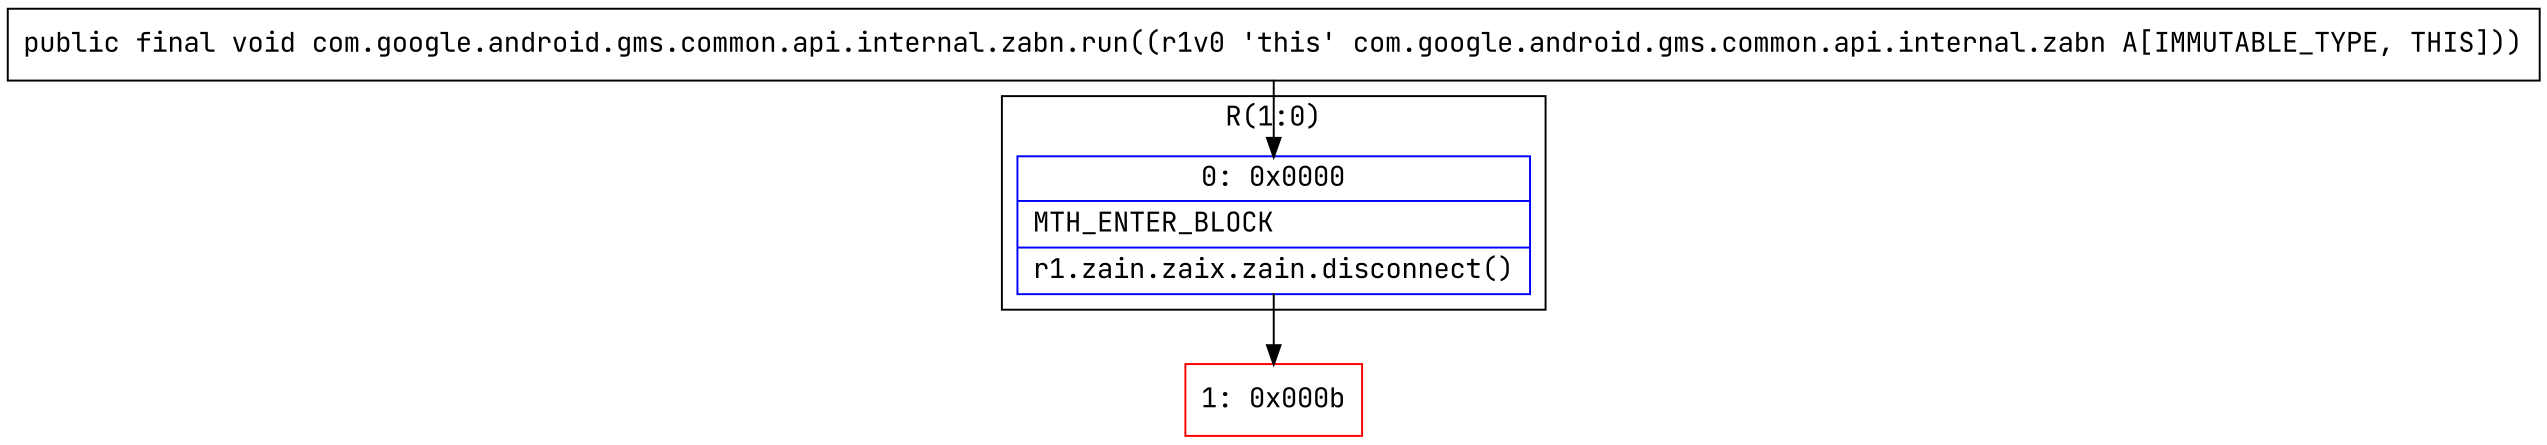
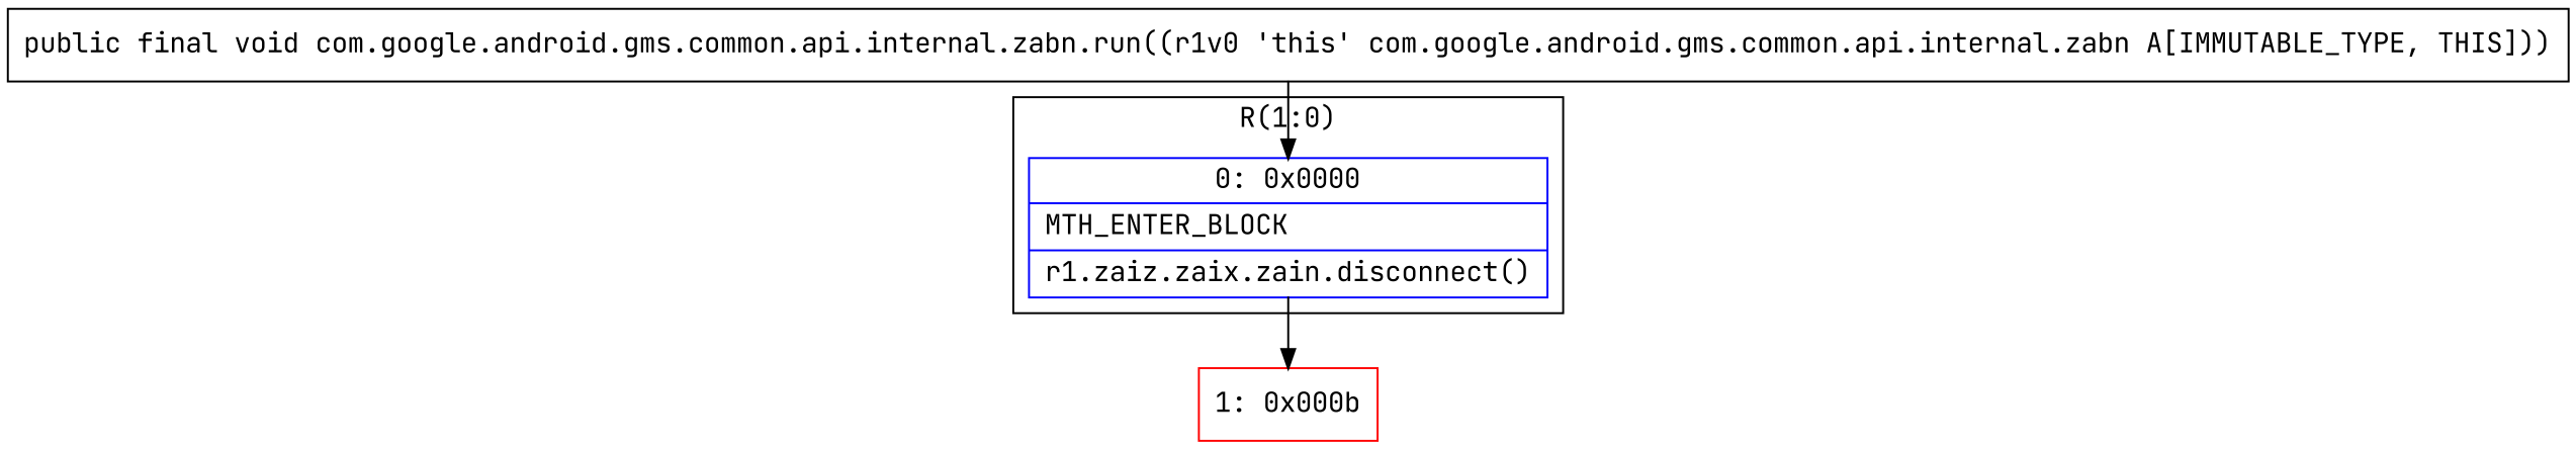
  digraph {
    fontname="JetBrains Mono"
    node [shape=record fontname="JetBrains Mono"]
    edge [fontname="JetBrains Mono"]
-   n1 [color=blue label="{0\:\ 0x0000|MTH_ENTER_BLOCK\l|r1.zain.zaix.zain.disconnect()\l}"]
+   n1 [color=blue label="{0\:\ 0x0000|MTH_ENTER_BLOCK\l|r1.zaiz.zaix.zain.disconnect()\l}"]
    n2 [color=red label="{1\:\ 0x000b}"]
    n3 [label="{public final void com.google.android.gms.common.api.internal.zabn.run((r1v0 'this' com.google.android.gms.common.api.internal.zabn A[IMMUTABLE_TYPE, THIS])) }"]
    subgraph cluster_1 {
      label="R(1:0)"
      n1
    }
    n1 -> n2
    n3 -> n1
  }
